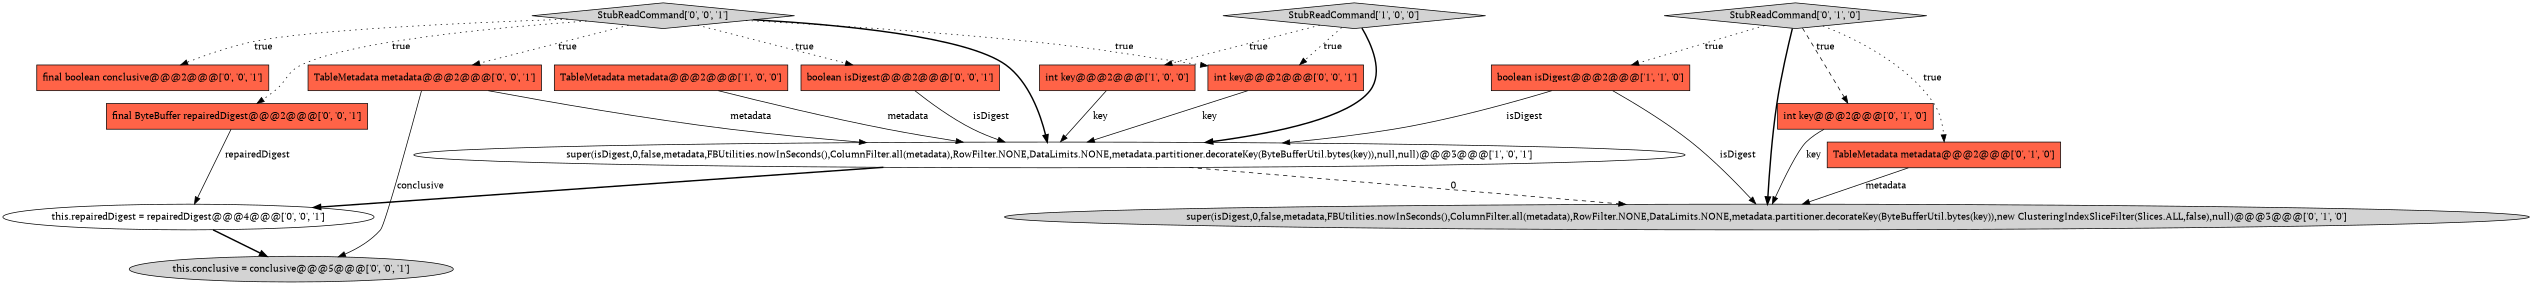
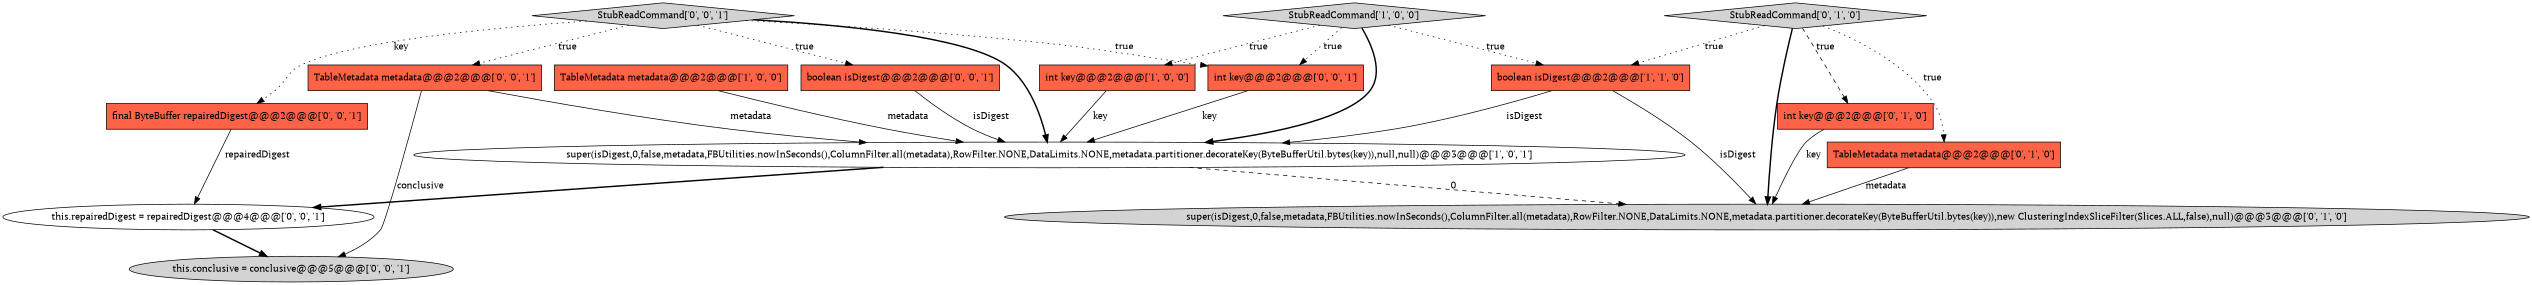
  digraph {
    fontname="PT Serif"
    node [fillcolor=tomato fontname="PT Serif" shape=box style=filled]
    edge [fontname="PT Serif" style=solid]
    n1 [fillcolor=lightgray label="super(isDigest,0,false,metadata,FBUtilities.nowInSeconds(),ColumnFilter.all(metadata),RowFilter.NONE,DataLimits.NONE,metadata.partitioner.decorateKey(ByteBufferUtil.bytes(key)),new ClusteringIndexSliceFilter(Slices.ALL,false),null)@@@3@@@['0', '1', '0']" shape=ellipse]
    n2 [fillcolor=white label="super(isDigest,0,false,metadata,FBUtilities.nowInSeconds(),ColumnFilter.all(metadata),RowFilter.NONE,DataLimits.NONE,metadata.partitioner.decorateKey(ByteBufferUtil.bytes(key)),null,null)@@@3@@@['1', '0', '1']" shape=ellipse]
    n3 [fillcolor=white label="this.repairedDigest = repairedDigest@@@4@@@['0', '0', '1']" shape=ellipse]
    n4 [fillcolor=lightgray label="this.conclusive = conclusive@@@5@@@['0', '0', '1']" shape=ellipse]
    n5 [label="TableMetadata metadata@@@2@@@['1', '0', '0']"]
    n6 [label="int key@@@2@@@['0', '1', '0']"]
    n7 [label="TableMetadata metadata@@@2@@@['0', '0', '1']"]
    n8 [fillcolor=lightgray label="StubReadCommand['0', '1', '0']" shape=diamond]
    n9 [label="TableMetadata metadata@@@2@@@['0', '1', '0']"]
    n10 [label="boolean isDigest@@@2@@@['1', '1', '0']"]
    n11 [label="final ByteBuffer repairedDigest@@@2@@@['0', '0', '1']"]
-   n12 [label="final boolean conclusive@@@2@@@['0', '0', '1']"]
    n13 [label="boolean isDigest@@@2@@@['0', '0', '1']"]
    n14 [label="int key@@@2@@@['1', '0', '0']"]
    n15 [fillcolor=lightgray label="StubReadCommand['0', '0', '1']" shape=diamond]
    n16 [label="int key@@@2@@@['0', '0', '1']"]
    n17 [fillcolor=lightgray label="StubReadCommand['1', '0', '0']" shape=diamond]
    n2 -> n1 [label=0 style=dashed]
    n2 -> n3 [style=bold]
    n3 -> n4 [style=bold]
    n5 -> n2 [label=metadata]
    n6 -> n1 [label=key]
    n7 -> n2 [label=metadata]
    n7 -> n4 [label=conclusive]
    n8 -> n1 [style=bold]
    n8 -> n6 [label=true style=dashed]
    n8 -> n9 [label=true style=dotted]
    n8 -> n10 [label=true style=dotted]
    n9 -> n1 [label=metadata]
    n10 -> n1 [label=isDigest]
    n10 -> n2 [label=isDigest]
    n11 -> n3 [label=repairedDigest]
    n13 -> n2 [label=isDigest]
    n14 -> n2 [label=key]
    n15 -> n2 [style=bold]
    n15 -> n7 [label=true style=dotted]
-   n15 -> n11 [label=true style=dotted]
-   n15 -> n12 [label=true style=dotted]
+   n15 -> n11 [label=key style=dotted]
    n15 -> n13 [label=true style=dotted]
    n15 -> n16 [label=true style=dotted]
    n16 -> n2 [label=key]
    n17 -> n2 [style=bold]
+   n17 -> n10 [label=true style=dotted]
    n17 -> n14 [label=true style=dotted]
    n17 -> n16 [label=true style=dotted]
  }
